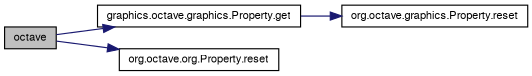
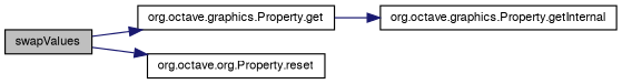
  digraph {
    rankdir=LR
    node [color=black fillcolor=white fontname=FreeSans fontsize=10 shape=record style=filled]
    edge [color=midnightblue fontname=FreeSans fontsize=10 labelfontname=FreeSans labelfontsize=10 style=solid]
-   n1 [fillcolor=grey75 fontcolor=black height=0.2 label=octave width=0.4]
-   n2 [height=0.2 label="graphics.octave.graphics.Property.get" width=0.4]
+   n1 [fillcolor=grey75 fontcolor=black height=0.2 label=swapValues width=0.4]
+   n2 [height=0.2 label="org.octave.graphics.Property.get" width=0.4]
    n3 [height=0.2 label="org.octave.org.Property.reset" width=0.4]
-   n4 [height=0.2 label="org.octave.graphics.Property.reset" width=0.4]
+   n4 [height=0.2 label="org.octave.graphics.Property.getInternal" width=0.4]
    n1 -> n2
    n1 -> n3
    n2 -> n4
  }
